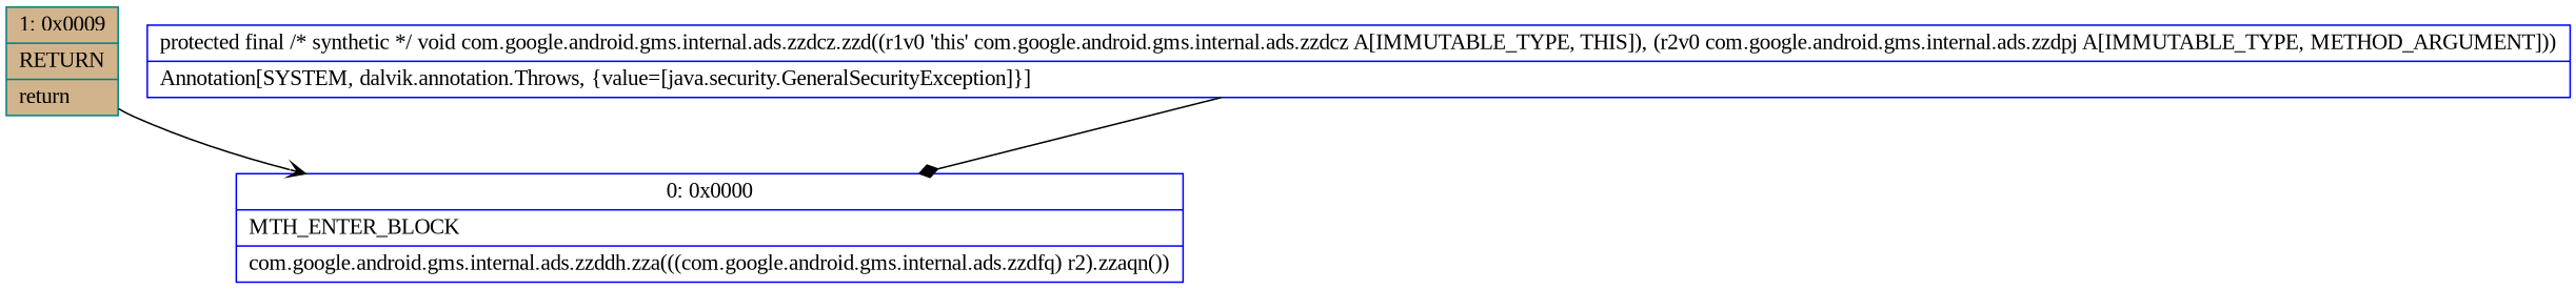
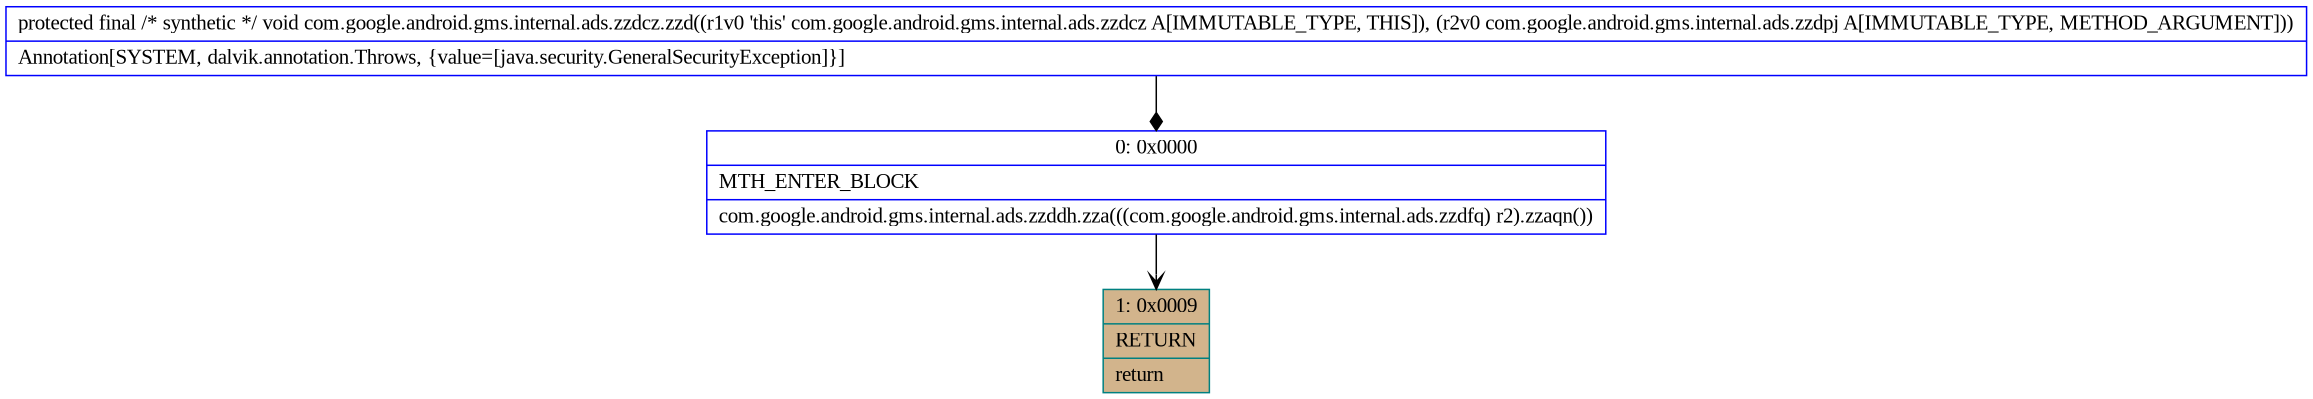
  digraph {
    fontname="Liberation Serif"
    node [shape=record style=filled fillcolor=white color=blue fontname="Liberation Serif"]
    edge [fontname="Liberation Serif"]
    n1 [label="{0\:\ 0x0000|MTH_ENTER_BLOCK\l|com.google.android.gms.internal.ads.zzddh.zza(((com.google.android.gms.internal.ads.zzdfq) r2).zzaqn())\l}"]
    n2 [label="{1\:\ 0x0009|RETURN\l|return\l}" fillcolor=tan color=teal]
    n3 [label="{protected final \/* synthetic *\/ void com.google.android.gms.internal.ads.zzdcz.zzd((r1v0 'this' com.google.android.gms.internal.ads.zzdcz A[IMMUTABLE_TYPE, THIS]), (r2v0 com.google.android.gms.internal.ads.zzdpj A[IMMUTABLE_TYPE, METHOD_ARGUMENT]))  | Annotation[SYSTEM, dalvik.annotation.Throws, \{value=[java.security.GeneralSecurityException]\}]\l}"]
-   n2 -> n1 [arrowhead=vee]
+   n1 -> n2 [arrowhead=vee]
    n3 -> n1 [arrowhead=diamond]
  }
